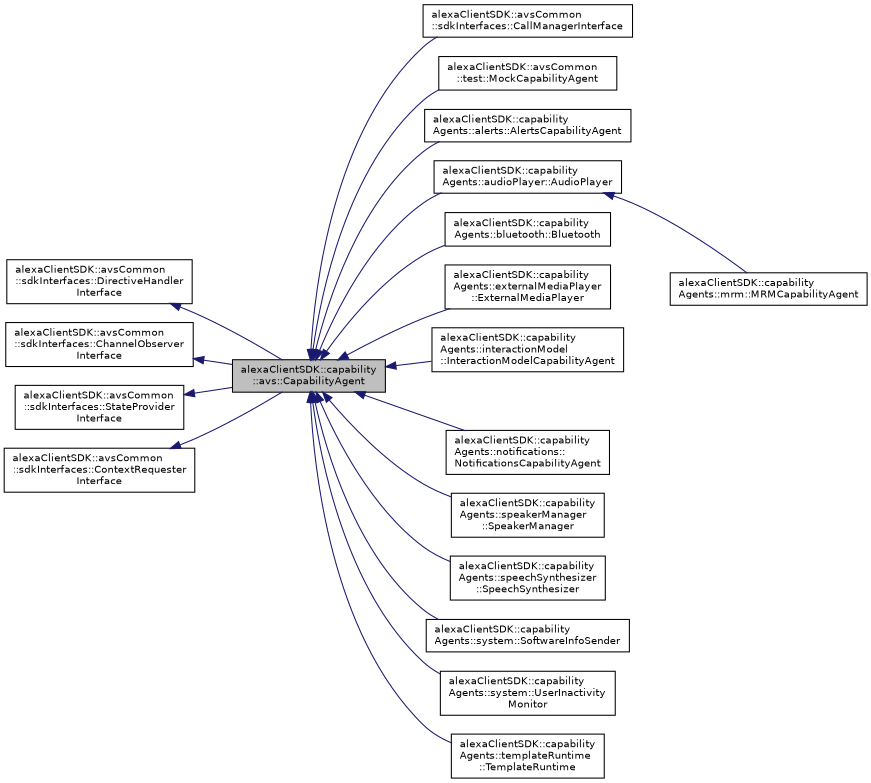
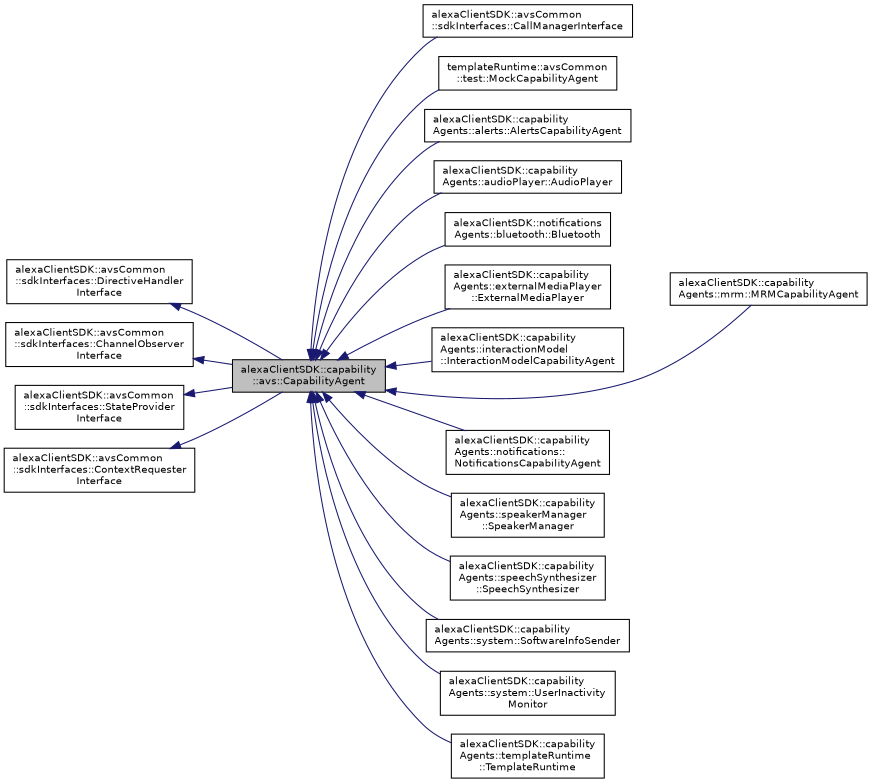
  digraph {
    rankdir=LR
    node [color=black fillcolor=white fontname=Helvetica fontsize=10 shape=record style=filled]
    edge [color=midnightblue dir=back fontname=Helvetica fontsize=10 labelfontname=Helvetica labelfontsize=10 style=solid]
    n1 [fillcolor=grey75 fontcolor=black height=0.2 label="alexaClientSDK::capability\l::avs::CapabilityAgent" width=0.4]
    n2 [height=0.2 label="alexaClientSDK::avsCommon\l::sdkInterfaces::CallManagerInterface" width=0.4]
-   n3 [height=0.2 label="alexaClientSDK::avsCommon\l::test::MockCapabilityAgent" width=0.4]
+   n3 [height=0.2 label="templateRuntime::avsCommon\l::test::MockCapabilityAgent" width=0.4]
    n4 [height=0.2 label="alexaClientSDK::capability\lAgents::alerts::AlertsCapabilityAgent" width=0.4]
    n5 [height=0.2 label="alexaClientSDK::capability\lAgents::audioPlayer::AudioPlayer" width=0.4]
-   n6 [height=0.2 label="alexaClientSDK::capability\lAgents::bluetooth::Bluetooth" width=0.4]
+   n6 [height=0.2 label="alexaClientSDK::notifications\lAgents::bluetooth::Bluetooth" width=0.4]
    n7 [height=0.2 label="alexaClientSDK::capability\lAgents::externalMediaPlayer\l::ExternalMediaPlayer" width=0.4]
    n8 [height=0.2 label="alexaClientSDK::capability\lAgents::interactionModel\l::InteractionModelCapabilityAgent" width=0.4]
    n9 [height=0.2 label="alexaClientSDK::capability\lAgents::mrm::MRMCapabilityAgent" width=0.4]
    n10 [height=0.2 label="alexaClientSDK::capability\lAgents::notifications::\lNotificationsCapabilityAgent" width=0.4]
    n11 [height=0.2 label="alexaClientSDK::capability\lAgents::speakerManager\l::SpeakerManager" width=0.4]
    n12 [height=0.2 label="alexaClientSDK::capability\lAgents::speechSynthesizer\l::SpeechSynthesizer" width=0.4]
    n13 [height=0.2 label="alexaClientSDK::capability\lAgents::system::SoftwareInfoSender" width=0.4]
    n14 [height=0.2 label="alexaClientSDK::capability\lAgents::system::UserInactivity\lMonitor" width=0.4]
    n15 [height=0.2 label="alexaClientSDK::capability\lAgents::templateRuntime\l::TemplateRuntime" width=0.4]
    n16 [height=0.2 label="alexaClientSDK::avsCommon\l::sdkInterfaces::DirectiveHandler\lInterface" width=0.4]
    n17 [height=0.2 label="alexaClientSDK::avsCommon\l::sdkInterfaces::ChannelObserver\lInterface" width=0.4]
    n18 [height=0.2 label="alexaClientSDK::avsCommon\l::sdkInterfaces::StateProvider\lInterface" width=0.4]
    n19 [height=0.2 label="alexaClientSDK::avsCommon\l::sdkInterfaces::ContextRequester\lInterface" width=0.4]
    n1 -> n2
    n1 -> n3
    n1 -> n4
    n1 -> n5
    n1 -> n6
    n1 -> n7
    n1 -> n8
-   n5 -> n9
+   n1 -> n9
    n1 -> n10
    n1 -> n11
    n1 -> n12
    n1 -> n13
    n1 -> n14
    n1 -> n15
    n16 -> n1
    n17 -> n1
    n18 -> n1
    n19 -> n1
  }
